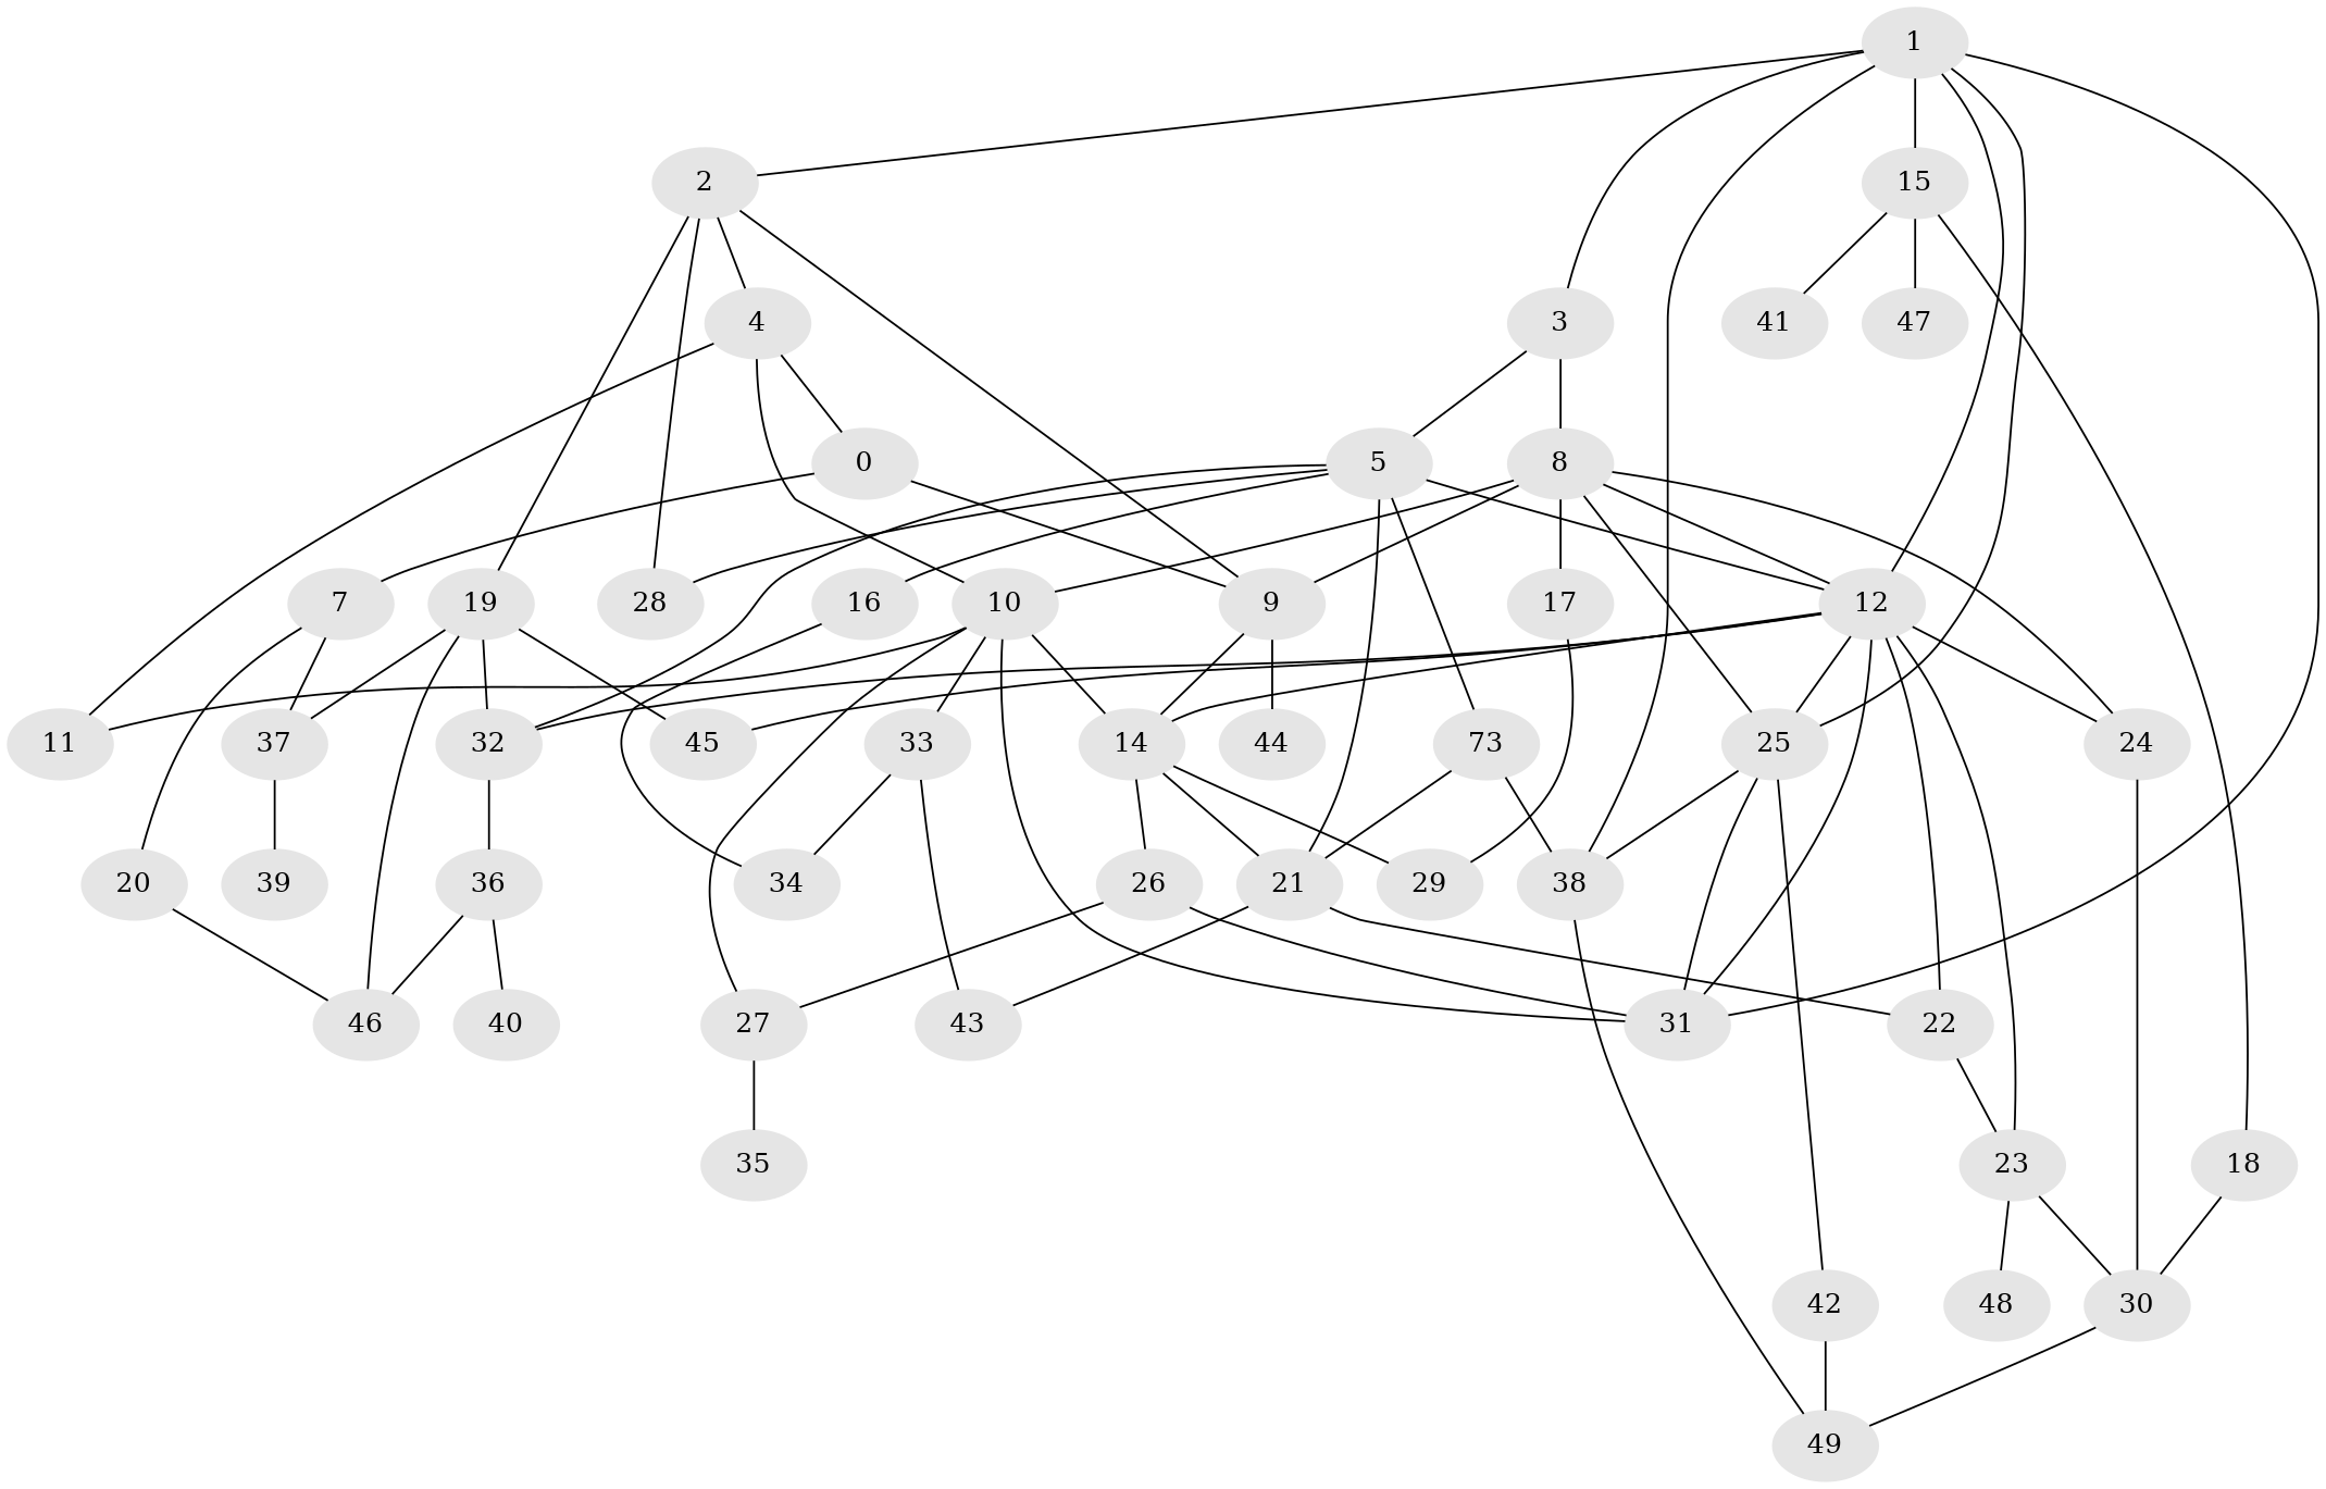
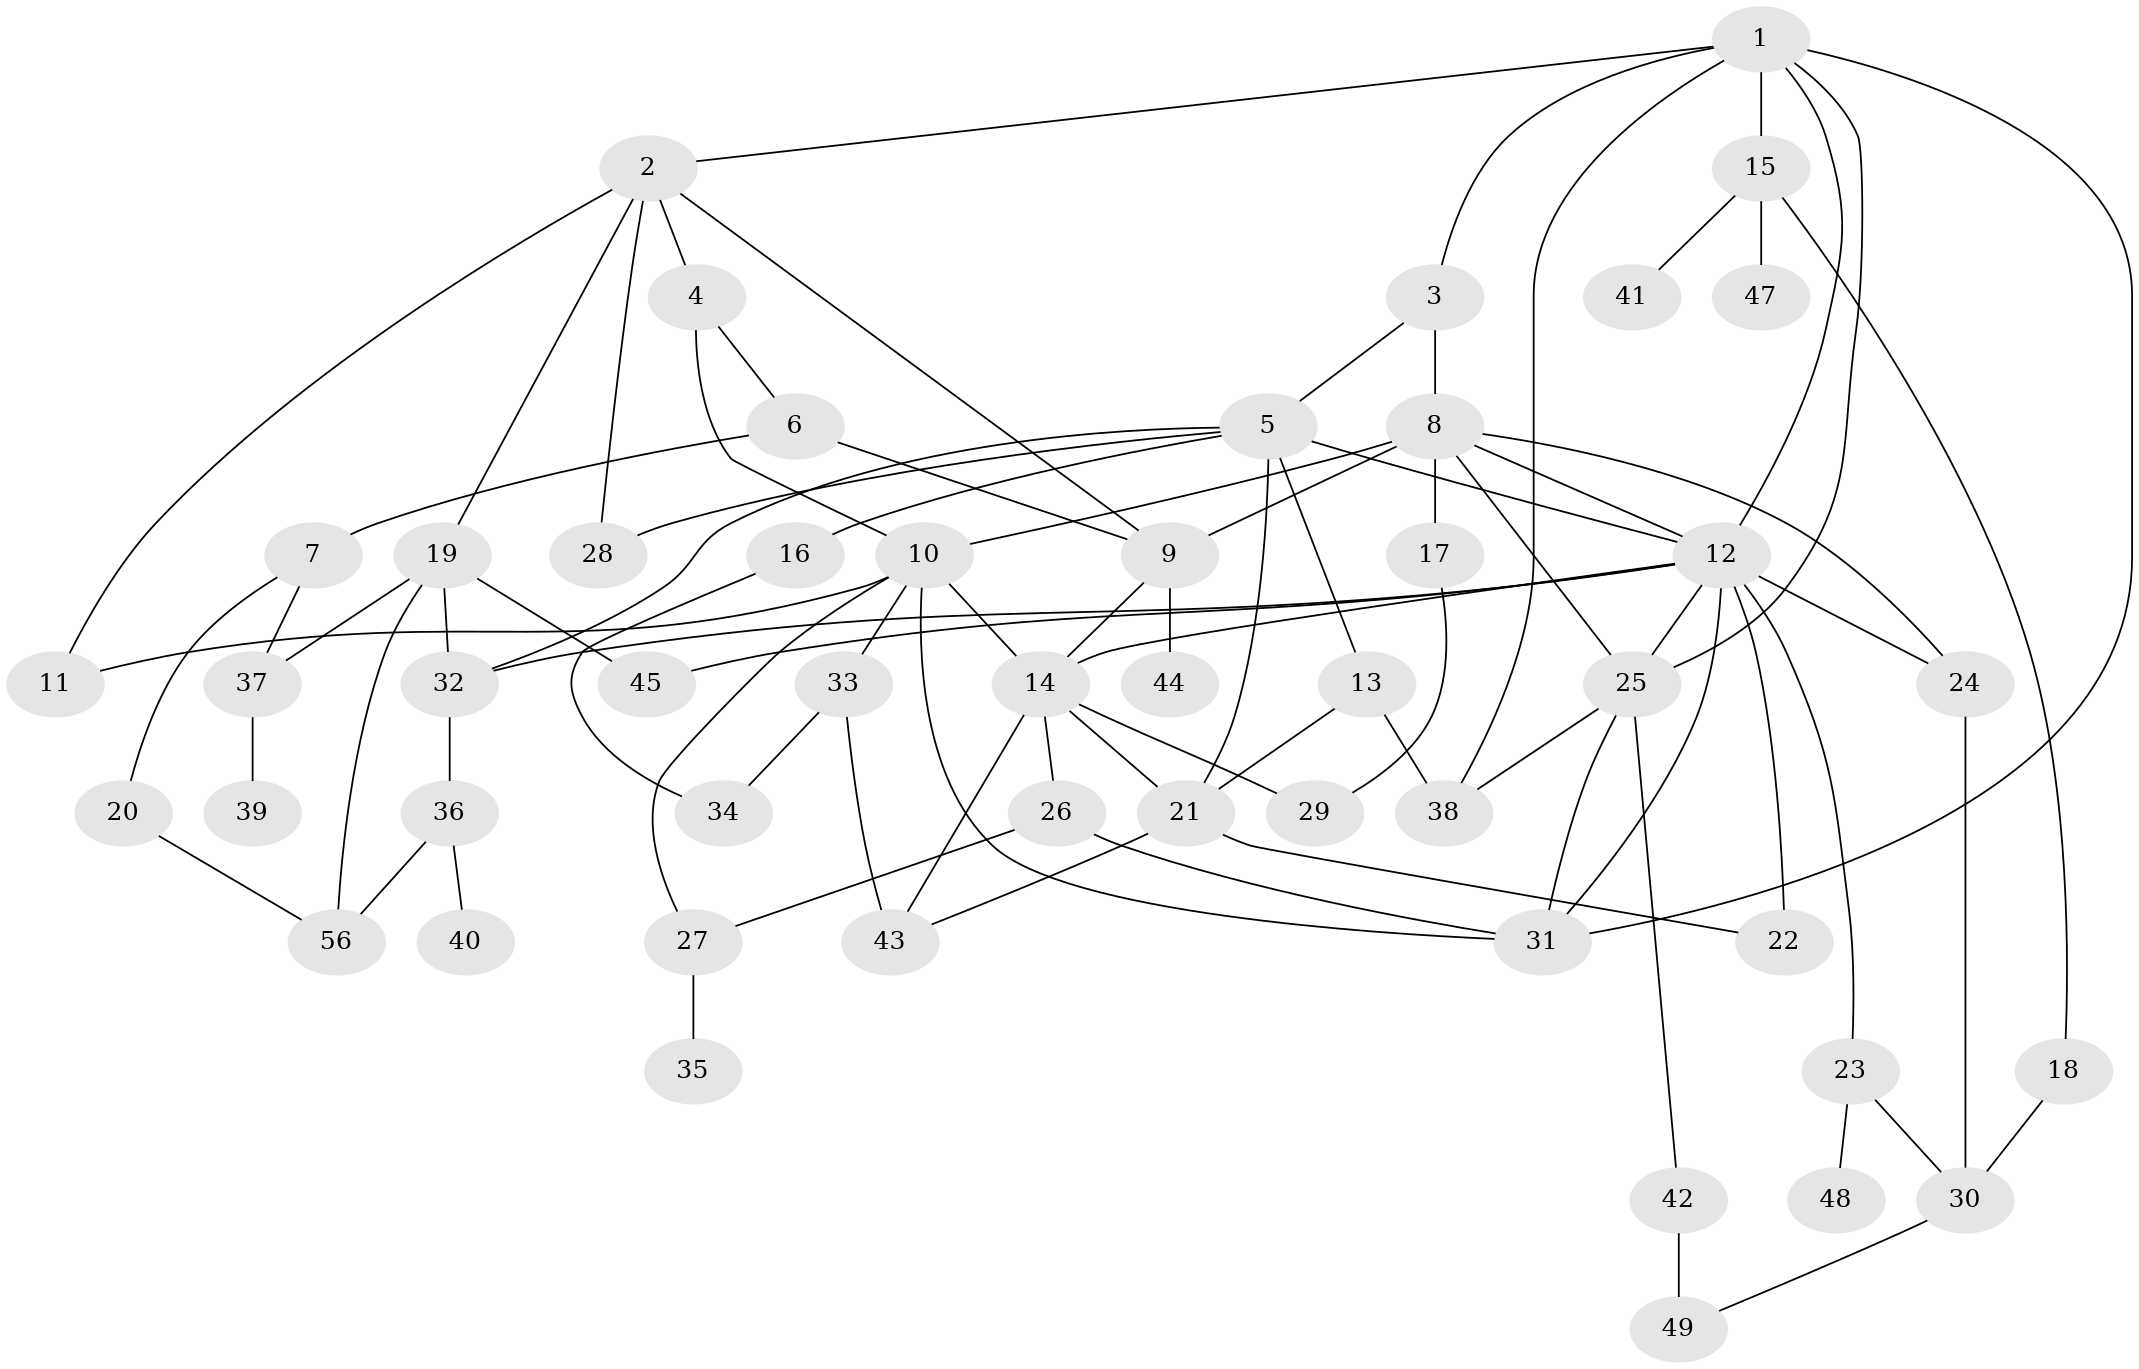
  graph {
    node [color=gray90 style=filled]
    edge [weight=1.0]
    1
    2
    3
    12
    15
    25
    31
    38
    4
    9
    19
    28
    5
    8
    32
    24
    14
    22
    23
    45
    18
    41
    47
    42
    49
-   6 [label=0]
+   6
    10
    11
    44
    37
-   46
-   13 [label=73]
+   46 [label=56]
+   13
    16
    21
    17
    7
    27
    33
    34
    43
    36
    20
    39
    29
    30
    26
    35
    48
    40
    1 -- 2
    1 -- 3
    1 -- 12
    1 -- 15
    1 -- 25
    1 -- 31
    1 -- 38
    2 -- 4
    2 -- 9
    2 -- 19
    2 -- 28
    3 -- 5
    3 -- 8 [weight=2.0]
    12 -- 25
    12 -- 31
    12 -- 32
    12 -- 24
    12 -- 14
    12 -- 22 [weight=2.0]
    12 -- 23
    12 -- 45
    15 -- 18
    15 -- 41
    15 -- 47
    25 -- 31
    25 -- 38
    25 -- 42
-   38 -- 49
    4 -- 6
    4 -- 10
-   4 -- 11
+   2 -- 11
    9 -- 14
    9 -- 44
    19 -- 32
    19 -- 45
    19 -- 37
    19 -- 46
    5 -- 12
    5 -- 28
    5 -- 32
    5 -- 13
    5 -- 16
    5 -- 21
    8 -- 12
    8 -- 25
    8 -- 9 [weight=3.0]
    8 -- 24 [weight=2.0]
    8 -- 10
    8 -- 17
    32 -- 36
    24 -- 30
    14 -- 21
+   14 -- 43
    14 -- 29
    14 -- 26
-   22 -- 23
    23 -- 30
    23 -- 48
    18 -- 30
    42 -- 49
    6 -- 9
    6 -- 7
    10 -- 31
    10 -- 14
    10 -- 11
    10 -- 27
    10 -- 33
    37 -- 39
    13 -- 38
    13 -- 21
    16 -- 34
    21 -- 22
    21 -- 43
    17 -- 29
    7 -- 37
    7 -- 20
    27 -- 35
    33 -- 34
    33 -- 43
    36 -- 46
    36 -- 40
    20 -- 46
    30 -- 49
    26 -- 31
    26 -- 27
  }
